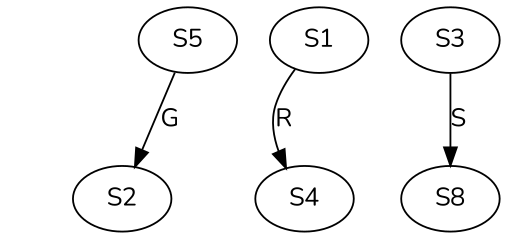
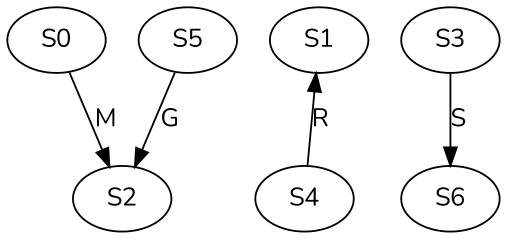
  strict digraph {
    fontname=Nunito
    node [fontname=Nunito]
    edge [fontname=Nunito]
+   S0
    S2
    S1
    S4
    S3
-   S6 [label=S8]
+   S6
    S5
-   S1 -> S4 [label=R]
+   S0 -> S2 [label=M]
+   S4 -> S1 [label=R]
    S3 -> S6 [label=S]
    S5 -> S2 [label=G]
  }
